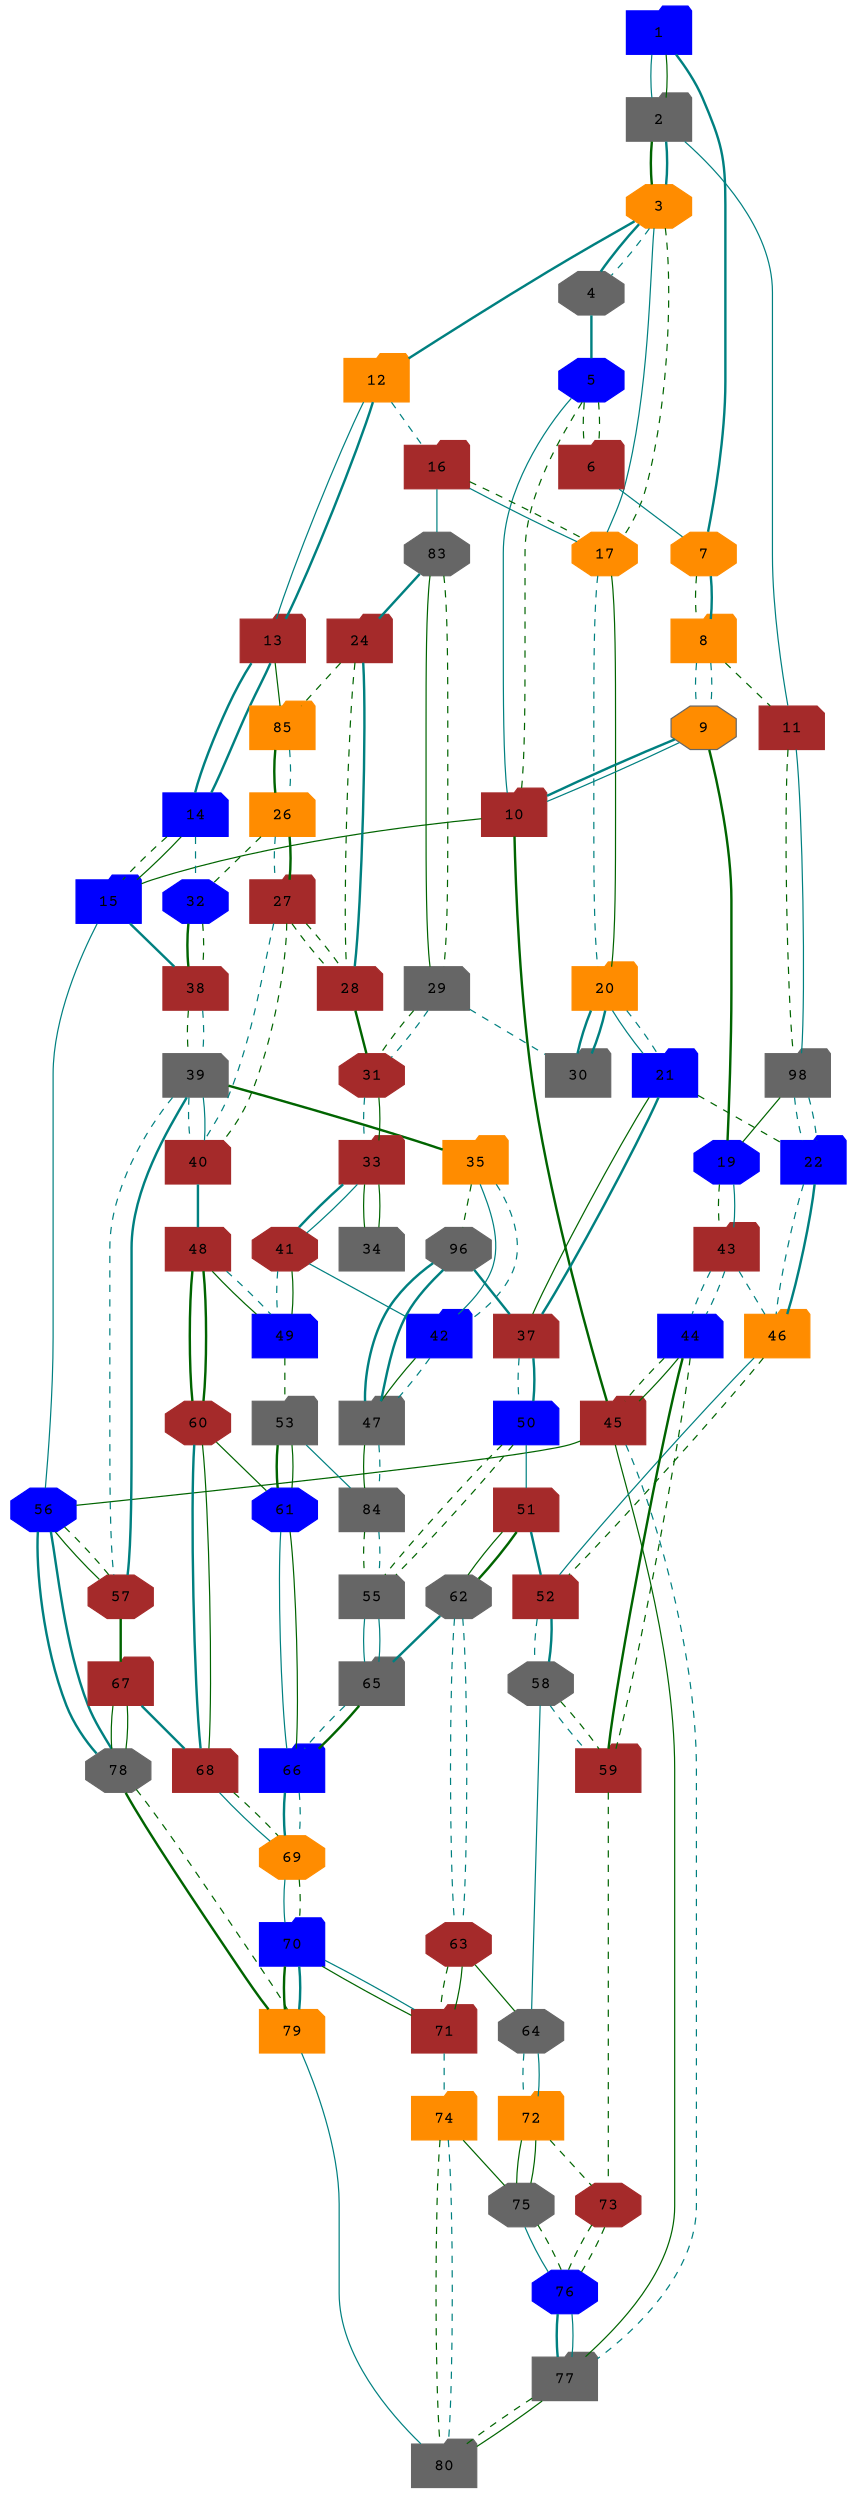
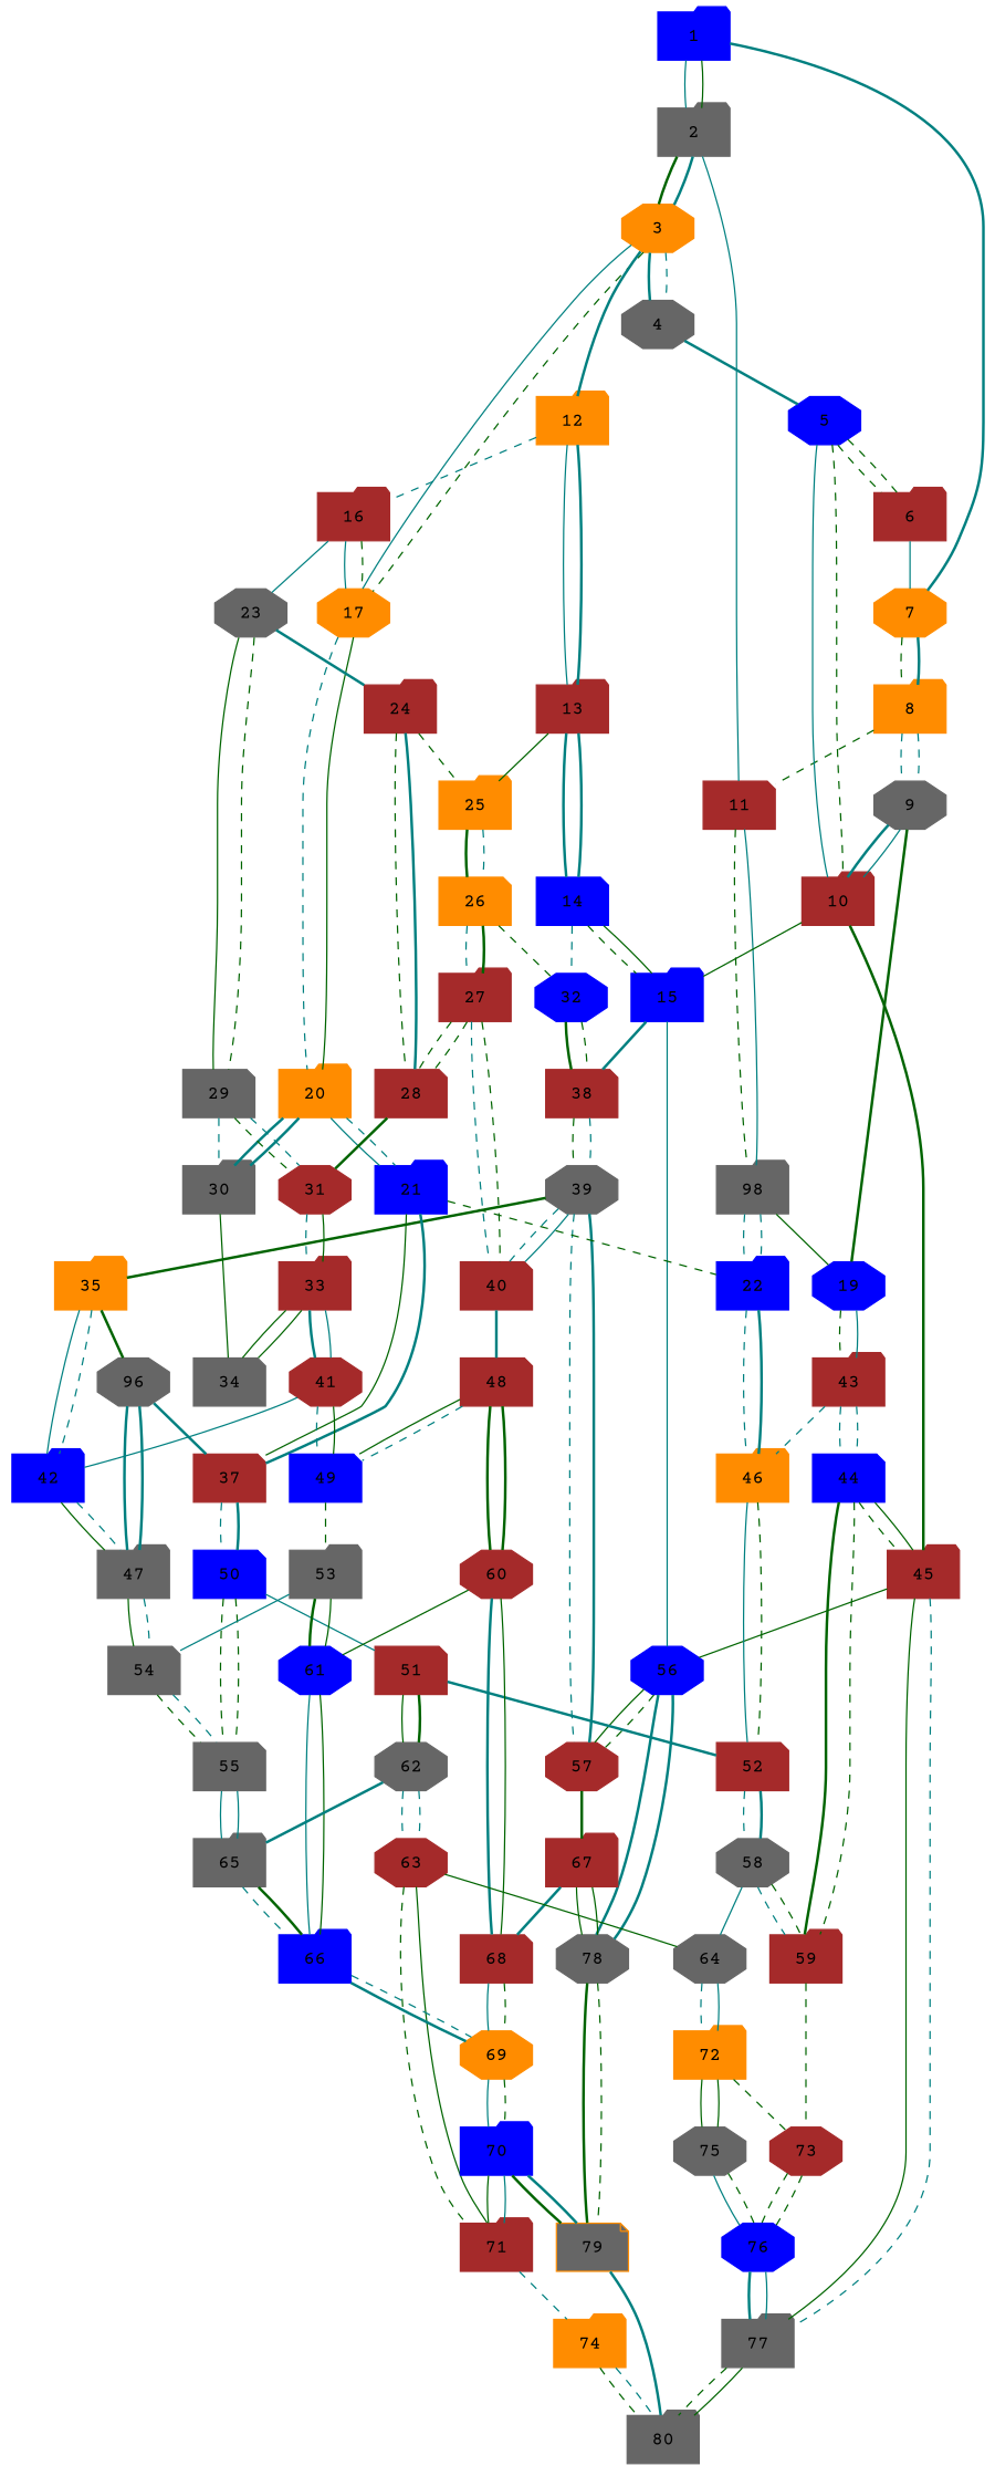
  graph {
    fontname="Courier Prime"
    node [color=brown fontname="Courier Prime" shape=folder style=filled]
    edge [color=teal fontname="Courier Prime" style=dashed]
    1 [color=blue]
    2 [color=gray40]
    7 [color=darkorange shape=octagon]
    3 [color=darkorange shape=octagon]
    11 [shape=note]
    8 [color=darkorange]
    4 [color=gray40 shape=octagon]
    17 [color=darkorange shape=octagon]
    12 [color=darkorange]
    n10 [color=gray40 label=98]
    5 [color=blue shape=octagon]
    20 [color=darkorange]
    6
    10
    13
    16
    15 [color=blue]
    45
-   9 [color=gray40 shape=octagon fillcolor=darkorange]
+   9 [color=gray40 shape=octagon]
    19 [color=blue shape=octagon]
    43
    38 [shape=note]
    56 [color=blue shape=octagon]
    77 [color=gray40]
    22 [color=blue]
    14 [color=blue shape=note]
-   25 [color=darkorange label=85]
-   23 [color=gray40 shape=octagon label=83]
+   25 [color=darkorange]
+   23 [color=gray40 shape=octagon]
    32 [color=blue shape=octagon]
    26 [color=darkorange shape=note]
-   39 [color=gray40 shape=note]
+   39 [color=gray40 shape=octagon]
    57 [shape=octagon]
    78 [color=gray40 shape=octagon]
    24
    29 [color=gray40 shape=note]
    21 [color=blue]
    30 [color=gray40]
    46 [color=darkorange]
    44 [color=blue shape=note]
    37 [shape=note]
    34 [color=gray40 shape=note]
    50 [color=blue shape=note]
    52 [shape=note]
    28 [shape=note]
    31 [shape=octagon]
    27
    40 [shape=note]
    48 [shape=note]
    33
    41 [shape=octagon]
    42 [color=blue]
    49 [color=blue shape=note]
    35 [color=darkorange]
    n54 [color=gray40 label=96 shape=octagon]
    47 [color=gray40]
-   54 [color=gray40 shape=note label=84]
+   54 [color=gray40 shape=note]
    51 [shape=note]
    55 [color=gray40 shape=note]
    67
    60 [shape=octagon]
    53 [color=gray40]
    59
    73 [shape=octagon]
    80 [color=gray40]
    58 [color=gray40 shape=octagon]
    61 [color=blue shape=octagon]
    68 [shape=note]
    62 [color=gray40 shape=octagon]
    65 [color=gray40]
    63 [shape=octagon]
    64 [color=gray40 shape=octagon]
    66 [color=blue]
-   79 [color=darkorange shape=note]
+   79 [color=darkorange shape=note fillcolor=gray40]
    72 [color=darkorange]
    76 [color=blue shape=octagon]
    69 [color=darkorange shape=octagon]
    71
    74 [color=darkorange]
    75 [color=gray40 shape=octagon]
    70 [color=blue]
    1 -- 2 [style=solid]
    1 -- 2 [color=darkgreen style=solid]
    1 -- 7 [style=bold]
    2 -- 3 [color=darkgreen style=bold]
    2 -- 3 [style=bold]
    2 -- 11 [style=solid]
    7 -- 8 [color=darkgreen]
    7 -- 8 [style=bold]
    3 -- 4 [style=bold]
    3 -- 4
    3 -- 17 [style=solid]
    3 -- 17 [color=darkgreen]
    3 -- 12 [style=bold]
    11 -- n10 [color=darkgreen]
    11 -- n10 [style=solid]
    8 -- 11 [color=darkgreen]
    8 -- 9
    8 -- 9
    4 -- 5 [style=bold]
    17 -- 20
    17 -- 20 [color=darkgreen style=solid]
    12 -- 13 [style=solid]
    12 -- 13 [style=bold]
    12 -- 16
    n10 -- 19 [color=darkgreen style=solid]
    n10 -- 22
    n10 -- 22
    5 -- 6 [color=darkgreen]
    5 -- 6 [color=darkgreen]
    5 -- 10 [style=solid]
    5 -- 10 [color=darkgreen]
    20 -- 21 [style=solid]
    20 -- 21
    20 -- 30 [style=bold]
    20 -- 30 [style=bold]
    6 -- 7 [style=solid]
    10 -- 15 [color=darkgreen style=solid]
    10 -- 45 [color=darkgreen style=bold]
    13 -- 14 [style=bold]
    13 -- 14 [style=bold]
    13 -- 25 [color=darkgreen style=solid]
    16 -- 17 [style=solid]
    16 -- 17 [color=darkgreen]
    16 -- 23 [style=solid]
    15 -- 38 [style=bold]
    15 -- 56 [style=solid]
    45 -- 56 [color=darkgreen style=solid]
    45 -- 77 [color=darkgreen style=solid]
    45 -- 77
    9 -- 10 [style=bold]
    9 -- 10 [style=solid]
    9 -- 19 [color=darkgreen style=bold]
    19 -- 43 [color=darkgreen]
    19 -- 43 [style=solid]
    43 -- 46
    43 -- 44
    43 -- 44
    38 -- 39 [color=darkgreen]
    38 -- 39
    56 -- 57 [color=darkgreen style=solid]
    56 -- 57 [color=darkgreen]
    56 -- 78 [style=bold]
    56 -- 78 [style=bold]
    77 -- 80 [color=darkgreen]
    77 -- 80 [color=darkgreen style=solid]
    22 -- 46
    22 -- 46 [style=bold]
    14 -- 15 [color=darkgreen]
    14 -- 15 [color=darkgreen style=solid]
    14 -- 32
    25 -- 26 [color=darkgreen style=bold]
    25 -- 26
    23 -- 24 [style=bold]
    23 -- 29 [color=darkgreen style=solid]
    23 -- 29 [color=darkgreen]
    32 -- 38 [color=darkgreen style=bold]
    32 -- 38 [color=darkgreen]
    26 -- 32 [color=darkgreen]
    26 -- 27
    26 -- 27 [color=darkgreen style=bold]
    39 -- 57
    39 -- 57 [style=bold]
    39 -- 40
    39 -- 40 [style=solid]
    39 -- 35 [color=darkgreen style=bold]
    57 -- 67 [color=darkgreen style=bold]
    78 -- 79 [color=darkgreen style=bold]
    78 -- 79 [color=darkgreen]
    24 -- 25 [color=darkgreen]
    24 -- 28 [color=darkgreen]
    24 -- 28 [style=bold]
    29 -- 30
    29 -- 31 [color=darkgreen]
    29 -- 31
    21 -- 22 [color=darkgreen]
    21 -- 37 [color=darkgreen style=solid]
    21 -- 37 [style=bold]
+   30 -- 34 [color=darkgreen style=solid]
    46 -- 52 [style=solid]
    46 -- 52 [color=darkgreen]
    44 -- 45 [color=darkgreen]
    44 -- 45 [color=darkgreen style=solid]
    44 -- 59 [color=darkgreen style=bold]
    44 -- 59 [color=darkgreen]
    37 -- 50
    37 -- 50 [style=bold]
    50 -- 51 [style=solid]
    50 -- 55 [color=darkgreen]
    50 -- 55 [color=darkgreen]
    52 -- 58
    52 -- 58 [style=bold]
    28 -- 31 [color=darkgreen style=bold]
    31 -- 33
    31 -- 33 [color=darkgreen style=solid]
    27 -- 28 [color=darkgreen]
    27 -- 28 [color=darkgreen]
    27 -- 40
    27 -- 40 [color=darkgreen]
    40 -- 48 [style=bold]
    48 -- 49 [color=darkgreen style=solid]
    48 -- 49
    48 -- 60 [color=darkgreen style=bold]
    48 -- 60 [color=darkgreen style=bold]
    33 -- 34 [color=darkgreen style=solid]
    33 -- 34 [color=darkgreen style=solid]
    33 -- 41 [style=bold]
    33 -- 41 [style=solid]
    41 -- 42 [style=solid]
    41 -- 49
    41 -- 49 [color=darkgreen style=solid]
    42 -- 47 [color=darkgreen style=solid]
    42 -- 47
    49 -- 53 [color=darkgreen]
    35 -- 42 [style=solid]
    35 -- 42
-   35 -- n54 [color=darkgreen]
+   35 -- n54 [color=darkgreen style=bold]
    n54 -- 37 [style=bold]
    n54 -- 47 [style=bold]
    n54 -- 47 [style=bold]
    47 -- 54 [color=darkgreen style=solid]
    47 -- 54
    54 -- 55 [color=darkgreen]
    54 -- 55
    51 -- 52 [style=bold]
    51 -- 62 [color=darkgreen style=solid]
    51 -- 62 [color=darkgreen style=bold]
    55 -- 65 [style=solid]
    55 -- 65 [style=solid]
    67 -- 78 [color=darkgreen style=solid]
    67 -- 78 [color=darkgreen style=solid]
    67 -- 68 [style=bold]
    60 -- 61 [color=darkgreen style=solid]
    60 -- 68 [style=bold]
    60 -- 68 [color=darkgreen style=solid]
    53 -- 54 [style=solid]
    53 -- 61 [color=darkgreen style=bold]
    53 -- 61 [color=darkgreen style=solid]
    59 -- 73 [color=darkgreen]
    73 -- 76 [color=darkgreen]
    73 -- 76 [color=darkgreen]
    58 -- 59
    58 -- 59 [color=darkgreen]
    58 -- 64 [style=solid]
    61 -- 66 [style=solid]
    61 -- 66 [color=darkgreen style=solid]
    68 -- 69 [style=solid]
    68 -- 69 [color=darkgreen]
    62 -- 65 [style=bold]
    62 -- 63
    62 -- 63
    65 -- 66
    65 -- 66 [color=darkgreen style=bold]
    63 -- 64 [color=darkgreen style=solid]
    63 -- 71 [color=darkgreen]
    63 -- 71 [color=darkgreen style=solid]
    64 -- 72
    64 -- 72 [style=solid]
    66 -- 69 [style=bold]
    66 -- 69
-   79 -- 80 [style=solid]
+   79 -- 80 [style=bold]
    72 -- 73 [color=darkgreen]
    72 -- 75 [color=darkgreen style=solid]
    72 -- 75 [color=darkgreen style=solid]
    76 -- 77 [style=bold]
    76 -- 77 [style=solid]
    69 -- 70 [style=solid]
    69 -- 70 [color=darkgreen]
    71 -- 74
    74 -- 80 [color=darkgreen]
    74 -- 80
-   74 -- 75 [color=darkgreen style=solid]
    75 -- 76 [style=solid]
    75 -- 76 [color=darkgreen]
    70 -- 79 [color=darkgreen style=bold]
    70 -- 79 [style=bold]
    70 -- 71 [color=darkgreen style=solid]
    70 -- 71 [style=solid]
  }
